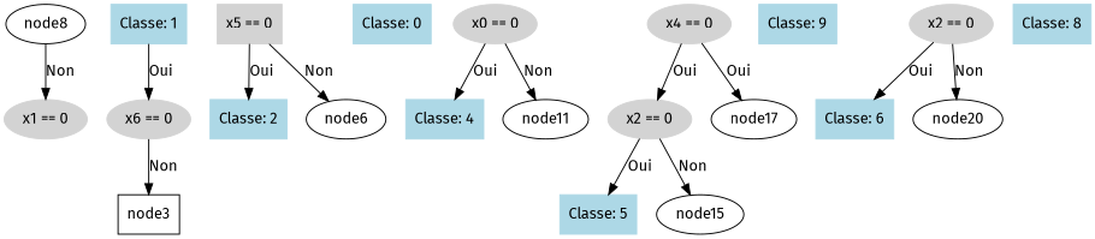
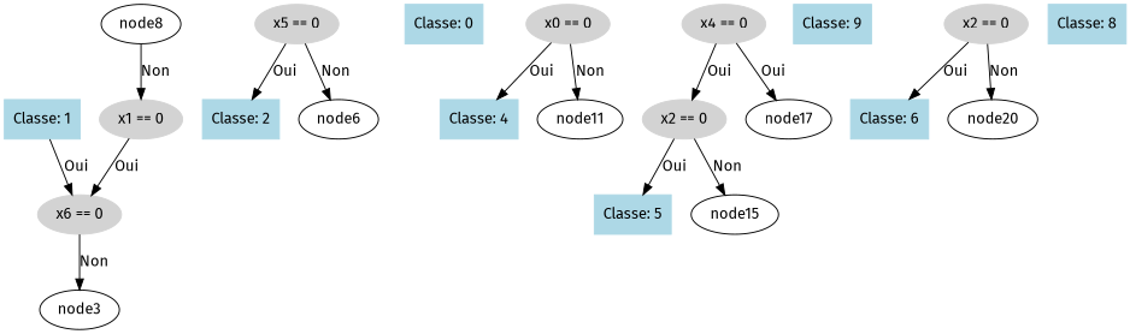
  digraph {
    fontname="Fira Sans"
    node [color=lightblue fontname="Fira Sans" shape=box style=filled]
    edge [fontname="Fira Sans"]
    n1 [color=lightgray label="x1 == 0" shape=ellipse]
    n2 [color=lightgray label="x6 == 0" shape=ellipse]
-   node3 [color="" style=""]
+   node3 [color="" shape="" style=""]
    node8 [color="" shape="" style=""]
    n5 [label="Classe: 1"]
-   n6 [color=lightgray label="x5 == 0"]
+   n6 [color=lightgray label="x5 == 0" shape=ellipse]
    n7 [label="Classe: 2"]
    node6 [color="" shape="" style=""]
    n9 [label="Classe: 0"]
    n10 [color=lightgray label="x0 == 0" shape=ellipse]
    n11 [label="Classe: 4"]
    node11 [color="" shape="" style=""]
    n13 [color=lightgray label="x4 == 0" shape=ellipse]
    n14 [color=lightgray label="x2 == 0" shape=ellipse]
    node17 [color="" shape="" style=""]
    n16 [label="Classe: 5"]
    node15 [color="" shape="" style=""]
    n18 [label="Classe: 9"]
    n19 [color=lightgray label="x2 == 0" shape=ellipse]
    n20 [label="Classe: 6"]
    node20 [color="" shape="" style=""]
    n22 [label="Classe: 8"]
+   n1 -> n2 [label=Oui]
    n2 -> node3 [label=Non]
    node8 -> n1 [label=Non]
    n5 -> n2 [label=Oui]
    n6 -> n7 [label=Oui]
    n6 -> node6 [label=Non]
    n10 -> n11 [label=Oui]
    n10 -> node11 [label=Non]
    n13 -> n14 [label=Oui]
    n13 -> node17 [label=Oui]
    n14 -> n16 [label=Oui]
    n14 -> node15 [label=Non]
    n19 -> n20 [label=Oui]
    n19 -> node20 [label=Non]
  }
